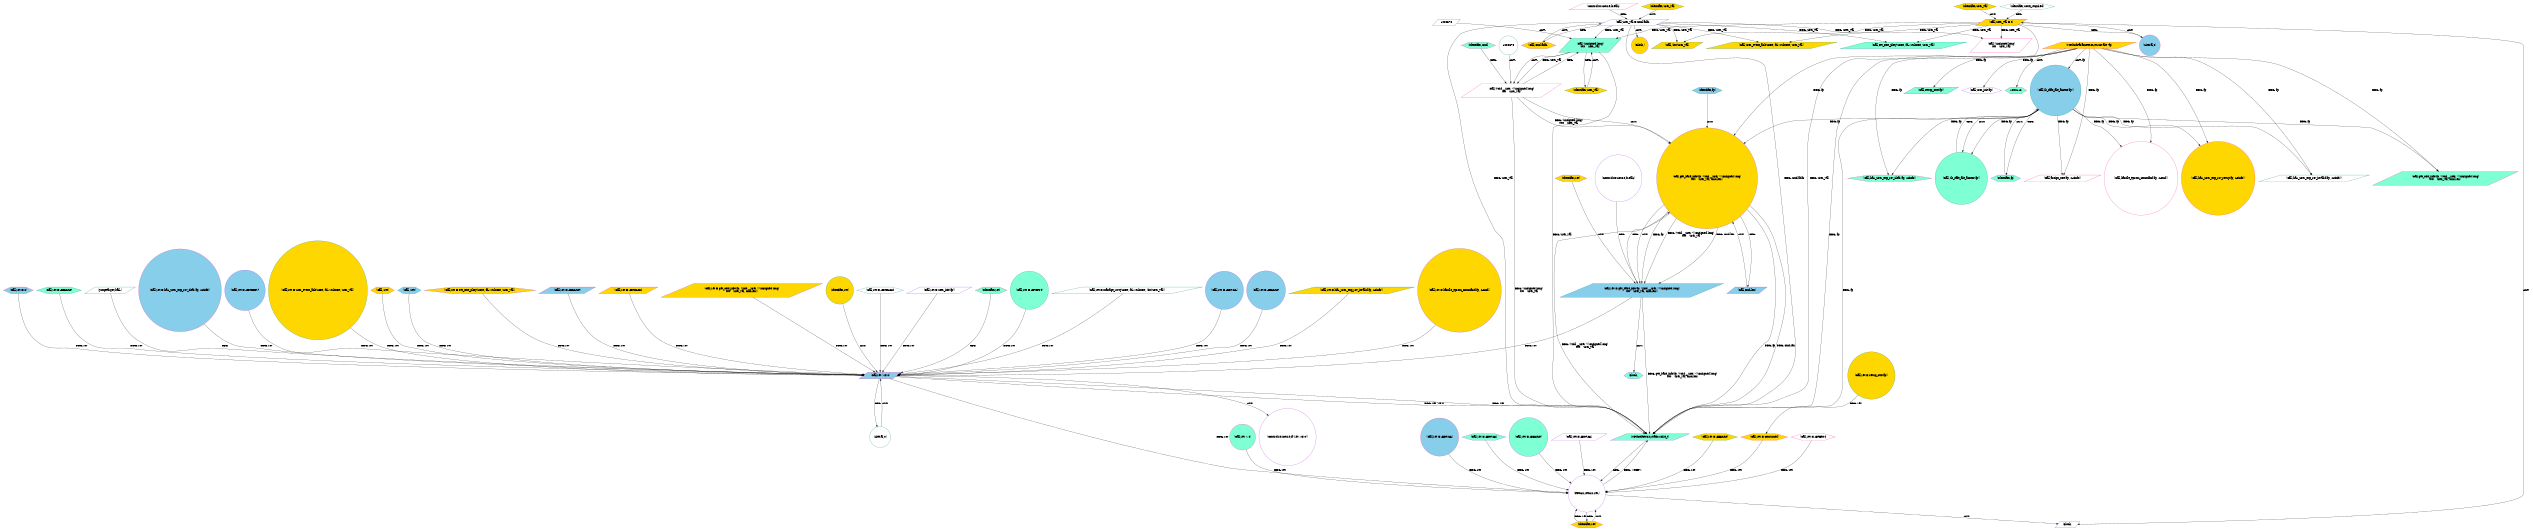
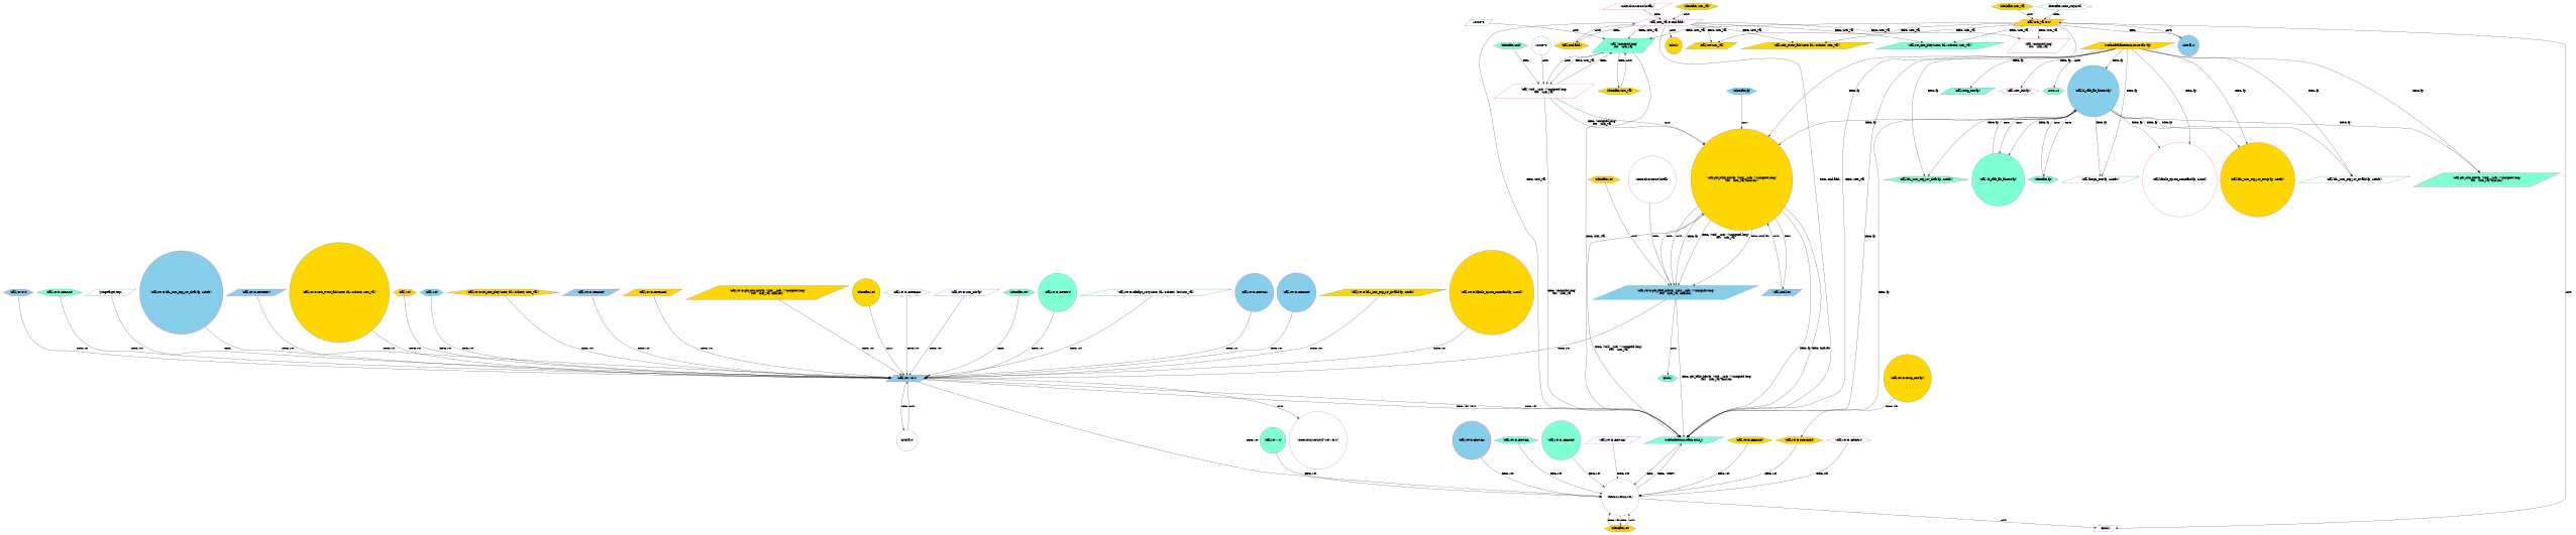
  digraph {
    node [color=teal fillcolor=gold shape=parallelogram style=filled]
    n1 [color=purple label="(Call,get_base_info(fp, (void __user *)(unsigned long)\n\t\t\t\t    user_val, cmd.len))" shape=circle]
    n2 [fillcolor=skyblue label="(Call,ret = get_base_info(fp, (void __user *)(unsigned long)\n\t\t\t\t    user_val, cmd.len))"]
    n3 [color=purple fillcolor=skyblue label="(Call,cmd.len)"]
    n4 [color=purple fillcolor=aquamarine label="(MethodReturn,static ssize_t)"]
    n5 [color=deeppink fillcolor=skyblue label="(Call,ret >= 0)"]
    n6 [color=purple fillcolor=aquamarine label="(Block,)" shape=hexagon]
    n7 [color=purple fillcolor=white label="(Return,return ret;)" shape=circle]
    n8 [fillcolor=skyblue label="(Call,ib_safe_file_access(fp))" shape=circle]
    n9 [color=deeppink fillcolor=aquamarine label="(Call,hfi1_user_exp_rcv_clear(fp, &tinfo))" shape=hexagon]
    n10 [fillcolor=white label="(Call,hfi1_user_exp_rcv_invalid(fp, &tinfo))"]
    n11 [color=deeppink fillcolor=white label="(Call,handle_eprom_command(fp, &cmd))" shape=circle]
    n12 [color=deeppink label="(Call,hfi1_user_exp_rcv_setup(fp, &tinfo))" shape=circle]
    n13 [color=deeppink fillcolor=aquamarine label="(Call,get_ctxt_info(fp, (void __user *)(unsigned long)\n\t\t\t\t    user_val, cmd.len))"]
-   n14 [color=deeppink fillcolor=white label="(Call,assign_ctxt(fp, &uinfo))"]
+   n14 [fillcolor=white label="(Call,assign_ctxt(fp, &uinfo))"]
    n15 [fillcolor=aquamarine label="(Call,!ib_safe_file_access(fp))" shape=circle]
    n16 [color=purple fillcolor=aquamarine label="(Identifier,fp)" shape=hexagon]
    n17 [color=deeppink label="(MethodParameterIn,struct file *fp)"]
    n18 [color=purple fillcolor=aquamarine label="(Call,setup_ctxt(fp))"]
    n19 [color=purple fillcolor=white label="(Call,user_init(fp))" shape=hexagon]
    1000112 [color=deeppink fillcolor=aquamarine shape=hexagon]
    n21 [color=deeppink fillcolor=white label="(Call,(void __user *)(unsigned long)\n\t\t\t\t    user_val)"]
    n22 [fillcolor=aquamarine label="(Call,(unsigned long)\n\t\t\t\t    user_val)"]
    n23 [label="(Identifier,user_val)" shape=hexagon]
    n24 [color=purple fillcolor=white label="(Call,user_val = cmd.addr)"]
    n25 [color=purple label="(Block,)" shape=circle]
    n26 [color=deeppink fillcolor=white label="(Call,(unsigned long)\n\t\t\t\t    user_val)"]
    n27 [color=purple label="(Call,cmd.addr)" shape=hexagon]
    n28 [label="(Call,user_event_ack(uctxt, fd->subctxt, user_val))"]
    n29 [label="(Call,(int)user_val)"]
    n30 [fillcolor=aquamarine label="(Call,set_ctxt_pkey(uctxt, fd->subctxt, user_val))"]
    n31 [color=deeppink label="(Call,user_val = 0)"]
    n32 [color=deeppink fillcolor=skyblue label="(Literal,0)" shape=circle]
    n33 [color=purple fillcolor=white label="(Block,)"]
    n34 [fillcolor=white label="(Literal,0)" shape=circle]
    n35 [color=purple fillcolor=white label="(ControlStructure,if (ret >= 0))" shape=circle]
    n36 [color=deeppink label="(Identifier,ret)" shape=hexagon]
    n37 [fillcolor=skyblue label="(Identifier,fp)" shape=hexagon]
    n38 [label="(Call,ret = -EFAULT)" shape=hexagon]
    n39 [color=deeppink label="(Call,ret = -ENOLCK)"]
    n40 [color=deeppink fillcolor=white label="(Call,ret = -EPERM)" shape=hexagon]
    n41 [color=purple label="(Call,ret = get_ctxt_info(fp, (void __user *)(unsigned long)\n\t\t\t\t    user_val, cmd.len))"]
    n42 [label="(Identifier,ret)" shape=circle]
    n43 [fillcolor=white label="(Call,ret = -ENOLCK)" shape=hexagon]
    n44 [color=deeppink label="(Call,ret = consumed)" shape=hexagon]
    n45 [color=purple fillcolor=white label="(Call,ret = user_init(fp))"]
    n46 [color=deeppink fillcolor=aquamarine label="(Identifier,ret)" shape=hexagon]
    n47 [fillcolor=aquamarine label="(Call,ret = -EPERM)" shape=circle]
    n48 [fillcolor=white label="(Call,ret = manage_rcvq(uctxt, fd->subctxt, (int)user_val))"]
    n49 [color=purple fillcolor=skyblue label="(Call,ret = -EINVAL)" shape=circle]
    n50 [color=purple fillcolor=skyblue label="(Call,ret = -EFAULT)" shape=circle]
    n51 [color=purple label="(Identifier,ret)" shape=hexagon]
    n52 [label="(Call,ret = hfi1_user_exp_rcv_invalid(fp, &tinfo))"]
    n53 [color=purple fillcolor=white label="(ControlStructure,break;)" shape=circle]
    n54 [color=purple label="(Call,ret = handle_eprom_command(fp, &cmd))" shape=circle]
    n55 [color=deeppink fillcolor=aquamarine label="(Call,ret < 0)" shape=circle]
    n56 [color=deeppink fillcolor=skyblue label="(Call,ret = -EINVAL)" shape=circle]
    n57 [color=purple fillcolor=aquamarine label="(Call,ret = -EINVAL)" shape=hexagon]
    n58 [label="(Identifier,user_val)" shape=hexagon]
    n59 [color=deeppink fillcolor=skyblue label="(Call,ret = 0)" shape=hexagon]
    n60 [fillcolor=aquamarine label="(Call,ret = -EFAULT)" shape=hexagon]
    n61 [color=purple fillcolor=aquamarine label="(Call,ret = -EFAULT)" shape=circle]
-   n62 [fillcolor=white label="(JumpTarget,bail:)"]
+   n62 [fillcolor=white label="(JumpTarget,exp:)"]
    n63 [color=deeppink fillcolor=skyblue label="(Call,ret = hfi1_user_exp_rcv_clear(fp, &tinfo))" shape=circle]
-   n64 [color=purple fillcolor=skyblue label="(Call,ret = -ENODEV)" shape=circle]
+   n64 [color=purple fillcolor=skyblue label="(Call,ret = -ENODEV)"]
    n65 [label="(Call,ret = user_event_ack(uctxt, fd->subctxt, user_val))" shape=circle]
    n66 [color=deeppink fillcolor=white label="(ControlStructure,break;)"]
    n67 [color=purple fillcolor=white label="(Call,ret = -EINVAL)"]
    n68 [color=deeppink fillcolor=aquamarine label="(Identifier,cmd)" shape=hexagon]
    n69 [color=deeppink label="(Call,!ret)" shape=hexagon]
    n70 [fillcolor=skyblue label="(Call,!ret)" shape=hexagon]
    n71 [label="(Call,ret = setup_ctxt(fp))" shape=circle]
    n72 [color=purple label="(Call,ret = set_ctxt_pkey(uctxt, fd->subctxt, user_val))" shape=hexagon]
    n73 [fillcolor=white label="(Identifier,uctxt_required)" shape=hexagon]
    n74 [label="(Identifier,user_val)" shape=hexagon]
    n75 [color=deeppink fillcolor=skyblue label="(Call,ret = -EFAULT)"]
    1000370 [fillcolor=white shape=circle]
    1000372 [fillcolor=white]
    n1 -> n2 [label="AST: "]
    n1 -> n2 [label="DDG: fp"]
    n1 -> n2 [label="DDG: (void __user *)(unsigned long)\n\t\t\t\t    user_val"]
    n1 -> n2 [label="DDG: cmd.len"]
    n1 -> n3 [label="CFG: "]
    n1 -> n4 [label="DDG: (void __user *)(unsigned long)\n\t\t\t\t    user_val"]
    n1 -> n4 [label="DDG: fp"]
    n1 -> n4 [label="DDG: cmd.len"]
    n2 -> n1 [label="CFG: "]
    n2 -> n4 [label="DDG: get_base_info(fp, (void __user *)(unsigned long)\n\t\t\t\t    user_val, cmd.len)"]
    n2 -> n5 [label="DDG: ret"]
    n2 -> n6 [label="AST: "]
    n3 -> n1 [label="AST: "]
    n4 -> n7 [label="CFG: "]
    n5 -> n4 [label="DDG: ret >= 0"]
    n5 -> n4 [label="DDG: ret"]
    n5 -> n7 [label="DDG: ret"]
    n5 -> n34 [label="CFG: "]
    n5 -> n35 [label="AST: "]
    n7 -> n4 [label="DDG: <RET>"]
    n7 -> n33 [label="AST: "]
    n7 -> n36 [label="CFG: "]
    n8 -> n1 [label="DDG: fp"]
    n8 -> n4 [label="DDG: fp"]
    n8 -> n9 [label="DDG: fp"]
    n8 -> n10 [label="DDG: fp"]
    n8 -> n11 [label="DDG: fp"]
    n8 -> n12 [label="DDG: fp"]
    n8 -> n13 [label="DDG: fp"]
    n8 -> n14 [label="DDG: fp"]
    n8 -> n15 [label="AST: "]
    n8 -> n15 [label="DDG: fp"]
    n8 -> n16 [label="CFG: "]
    n15 -> n8 [label="CFG: "]
    n16 -> n8 [label="AST: "]
    n17 -> n1 [label="DDG: fp"]
    n17 -> n4 [label="DDG: fp"]
-   n17 -> n8 [label="AST: fp"]
+   n17 -> n8 [label="DDG: fp"]
    n17 -> n9 [label="DDG: fp"]
    n17 -> n10 [label="DDG: fp"]
    n17 -> n11 [label="DDG: fp"]
    n17 -> n12 [label="DDG: fp"]
    n17 -> n13 [label="DDG: fp"]
    n17 -> n14 [label="DDG: fp"]
    n17 -> n18 [label="DDG: fp"]
    n17 -> n19 [label="DDG: fp"]
    n17 -> 1000112 [label="AST: "]
    n21 -> n1 [label="AST: "]
    n21 -> n1 [label="DDG: (unsigned long)\n\t\t\t\t    user_val"]
    n21 -> n4 [label="DDG: (unsigned long)\n\t\t\t\t    user_val"]
    n21 -> n22 [label="CFG: "]
    n22 -> n4 [label="DDG: user_val"]
    n22 -> n21 [label="AST: "]
    n22 -> n21 [label="DDG: user_val"]
    n22 -> n23 [label="CFG: "]
    n23 -> n22 [label="AST: "]
    n24 -> n4 [label="DDG: user_val"]
    n24 -> n4 [label="DDG: cmd.addr"]
    n24 -> n22 [label="DDG: user_val"]
    n24 -> n25 [label="AST: "]
    n24 -> n26 [label="DDG: user_val"]
    n24 -> n27 [label="CFG: "]
    n24 -> n28 [label="DDG: user_val"]
    n24 -> n29 [label="DDG: user_val"]
    n24 -> n30 [label="DDG: user_val"]
    n27 -> n24 [label="AST: "]
    n31 -> n4 [label="DDG: user_val"]
    n31 -> n22 [label="DDG: user_val"]
    n31 -> n26 [label="DDG: user_val"]
    n31 -> n28 [label="DDG: user_val"]
    n31 -> n29 [label="DDG: user_val"]
    n31 -> n30 [label="DDG: user_val"]
    n31 -> n32 [label="CFG: "]
    n31 -> n33 [label="AST: "]
    n32 -> n31 [label="AST: "]
    n34 -> n5 [label="AST: "]
    n36 -> n7 [label="AST: "]
    n36 -> n7 [label="DDG: ret"]
    n37 -> n1 [label="AST: "]
    n38 -> n7 [label="DDG: ret"]
    n39 -> n5 [label="DDG: ret"]
    n40 -> n7 [label="DDG: ret"]
    n41 -> n5 [label="DDG: ret"]
    n42 -> n5 [label="AST: "]
    n43 -> n5 [label="DDG: ret"]
    n44 -> n7 [label="DDG: ret"]
    n45 -> n5 [label="DDG: ret"]
    n46 -> n5 [label="CFG: "]
    n47 -> n5 [label="DDG: ret"]
    n48 -> n5 [label="DDG: ret"]
    n49 -> n5 [label="DDG: ret"]
    n50 -> n5 [label="DDG: ret"]
    n51 -> n2 [label="AST: "]
    n52 -> n5 [label="DDG: ret"]
    n53 -> n2 [label="CFG: "]
    n54 -> n5 [label="DDG: ret"]
    n55 -> n7 [label="DDG: ret"]
    n56 -> n7 [label="DDG: ret"]
    n57 -> n7 [label="DDG: ret"]
    n58 -> n31 [label="AST: "]
    n59 -> n5 [label="DDG: ret"]
    n60 -> n5 [label="DDG: ret"]
    n61 -> n7 [label="DDG: ret"]
    n62 -> n5 [label="CFG: "]
    n63 -> n5 [label="DDG: ret"]
    n64 -> n5 [label="DDG: ret"]
    n65 -> n5 [label="DDG: ret"]
    n66 -> n24 [label="CFG: "]
    n67 -> n7 [label="DDG: ret"]
    n68 -> n21 [label="CFG: "]
    n69 -> n5 [label="DDG: ret"]
    n70 -> n5 [label="DDG: ret"]
    n71 -> n44 [label="DDG: ret"]
    n72 -> n5 [label="DDG: ret"]
    n73 -> n31 [label="CFG: "]
    n74 -> n24 [label="AST: "]
    n75 -> n5 [label="DDG: ret"]
    1000370 -> n21 [label="AST: "]
    1000372 -> n22 [label="AST: "]
  }
